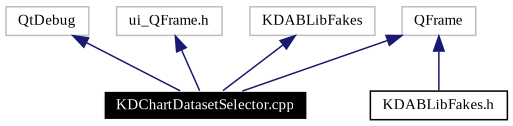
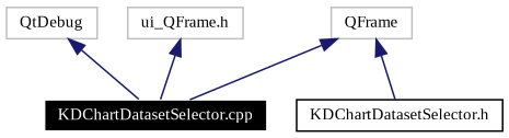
  digraph {
    fontname="Liberation Serif"
    node [color=grey75 fontname="Liberation Serif" fontsize=10 shape=record]
    edge [color=midnightblue dir=back fontname="Liberation Serif" fontsize=10 labelfontname=Helvetica labelfontsize=10 style=solid]
    n1 [color=white fillcolor=black fontcolor=white height=0.2 label="KDChartDatasetSelector.cpp" style=filled width=0.4]
    n2 [height=0.2 label=QtDebug width=0.4]
-   n3 [color=black height=0.2 label="KDABLibFakes.h" width=0.4]
+   n3 [color=black height=0.2 label="KDChartDatasetSelector.h" width=0.4]
    n4 [height=0.2 label=QFrame width=0.4]
    n5 [height=0.2 label="ui_QFrame.h" width=0.4]
-   n6 [height=0.2 label=KDABLibFakes width=0.4]
    n2 -> n1
    n4 -> n1
    n4 -> n3
    n5 -> n1
-   n6 -> n1
  }
